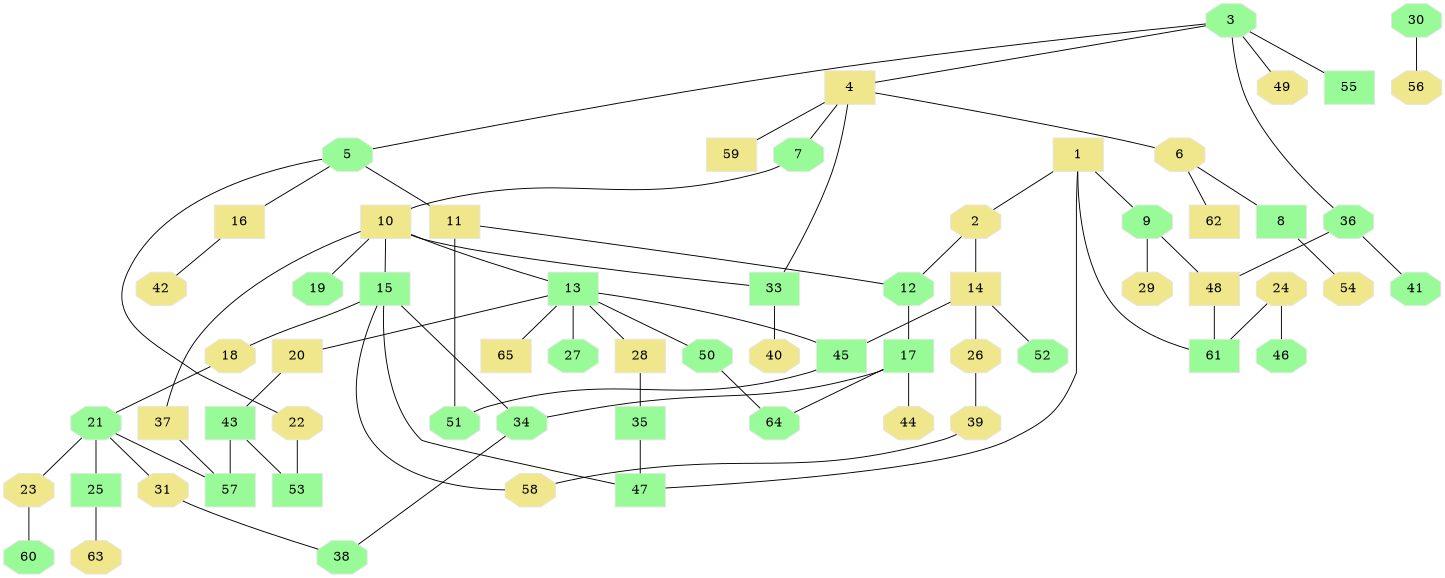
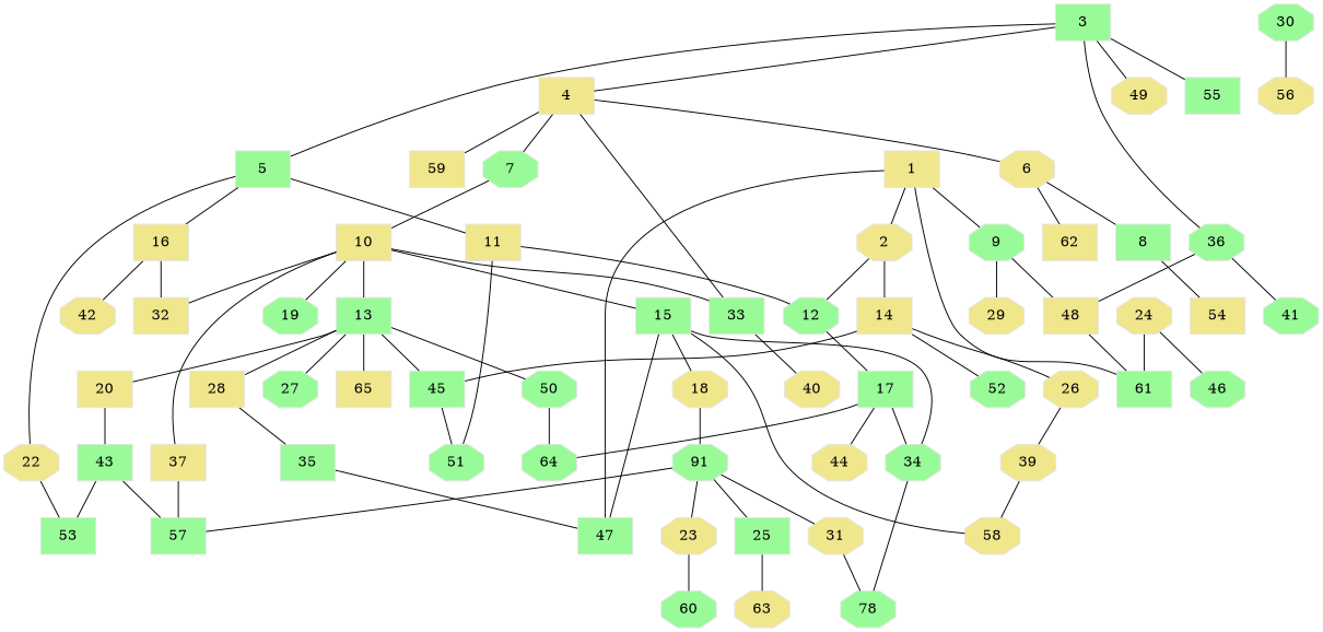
  graph {
    node [color=gray90 fillcolor=palegreen shape=octagon style=filled]
    1 [fillcolor=khaki shape=box]
    2 [fillcolor=khaki]
    9
    47 [shape=box]
    61 [shape=box]
    12
    14 [fillcolor=khaki shape=box]
    29 [fillcolor=khaki]
    48 [fillcolor=khaki shape=box]
    4 [fillcolor=khaki shape=box]
-   3
-   5
+   3 [shape=box]
+   5 [shape=box]
    36
    49 [fillcolor=khaki]
    55 [shape=box]
    17 [shape=box]
    45 [shape=box]
    26 [fillcolor=khaki]
    52
    57 [shape=box]
    6 [fillcolor=khaki]
    7
    33 [shape=box]
    59 [fillcolor=khaki shape=box]
    11 [fillcolor=khaki shape=box]
    16 [fillcolor=khaki shape=box]
    22 [fillcolor=khaki]
    41
    8 [shape=box]
    62 [fillcolor=khaki shape=box]
    10 [fillcolor=khaki shape=box]
    40 [fillcolor=khaki]
    51
+   32 [fillcolor=khaki shape=box]
    42 [fillcolor=khaki]
    53 [shape=box]
-   54 [fillcolor=khaki]
+   54 [fillcolor=khaki shape=box]
    13 [shape=box]
    15 [shape=box]
    19
    37 [fillcolor=khaki shape=box]
    20 [fillcolor=khaki shape=box]
    27
    28 [fillcolor=khaki shape=box]
    50
    65 [fillcolor=khaki shape=box]
    18 [fillcolor=khaki]
    34
    58 [fillcolor=khaki]
    44 [fillcolor=khaki]
    64
    56 [fillcolor=khaki]
    30
    43 [shape=box]
    35 [shape=box]
    39 [fillcolor=khaki]
-   21
-   38
+   21 [label=91]
+   38 [label=78]
    23 [fillcolor=khaki]
    25 [shape=box]
    31 [fillcolor=khaki]
    60
    24 [fillcolor=khaki]
    46
    63 [fillcolor=khaki]
    1 -- 2
    1 -- 9
    1 -- 47
    1 -- 61
    2 -- 12
    2 -- 14
    9 -- 29
    9 -- 48
    12 -- 17
    14 -- 45
    14 -- 26
    14 -- 52
    48 -- 61
    4 -- 6
    4 -- 7
    4 -- 33
    4 -- 59
    3 -- 4
    3 -- 5
    3 -- 36
    3 -- 49
    3 -- 55
    5 -- 11
    5 -- 16
    5 -- 22
    36 -- 48
    36 -- 41
    17 -- 34
    17 -- 44
    17 -- 64
    45 -- 51
    26 -- 39
    6 -- 8
    6 -- 62
    7 -- 10
    33 -- 40
    11 -- 12
    11 -- 51
+   16 -- 32
    16 -- 42
    22 -- 53
    8 -- 54
    10 -- 33
+   10 -- 32
    10 -- 13
    10 -- 15
    10 -- 19
    10 -- 37
    13 -- 45
    13 -- 20
    13 -- 27
    13 -- 28
    13 -- 50
    13 -- 65
    15 -- 47
    15 -- 18
    15 -- 34
    15 -- 58
    37 -- 57
    20 -- 43
    28 -- 35
    50 -- 64
    18 -- 21
    34 -- 38
    30 -- 56
    43 -- 57
    43 -- 53
    35 -- 47
    39 -- 58
    21 -- 57
    21 -- 23
    21 -- 25
    21 -- 31
    23 -- 60
    25 -- 63
    31 -- 38
    24 -- 61
    24 -- 46
  }
